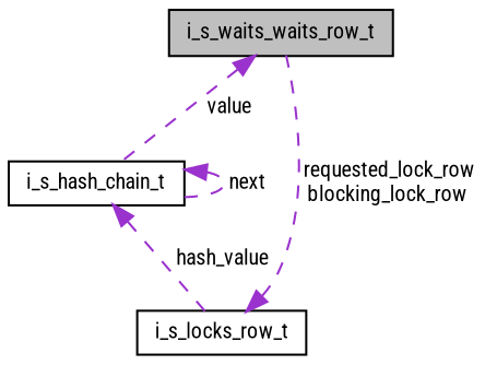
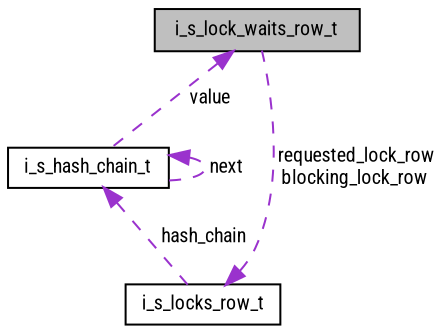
  digraph {
    fontname="Roboto Condensed"
    node [color=black fontname="Roboto Condensed" fontsize=10 shape=record]
    edge [color=darkorchid3 dir=back fontname="Roboto Condensed" fontsize=10 labelfontname=FreeSans labelfontsize=10 style=dashed]
-   n1 [fillcolor=grey75 fontcolor=black height=0.2 label=i_s_waits_waits_row_t style=filled width=0.4]
+   n1 [fillcolor=grey75 fontcolor=black height=0.2 label=i_s_lock_waits_row_t style=filled width=0.4]
    n2 [height=0.2 label=i_s_hash_chain_t width=0.4]
    n3 [height=0.2 label=i_s_locks_row_t width=0.4]
    n1 -> n2 [label=" value"]
    n2 -> n2 [label=" next"]
-   n2 -> n3 [label=" hash_value"]
+   n2 -> n3 [label=" hash_chain"]
    n3 -> n1 [label=" requested_lock_row\nblocking_lock_row"]
  }
